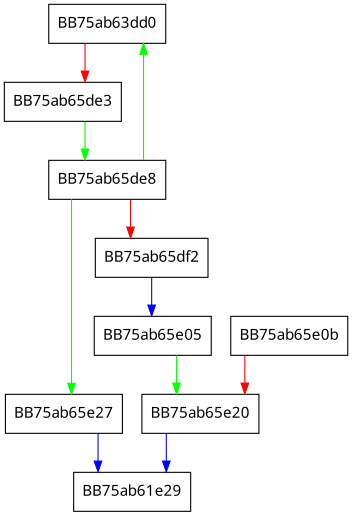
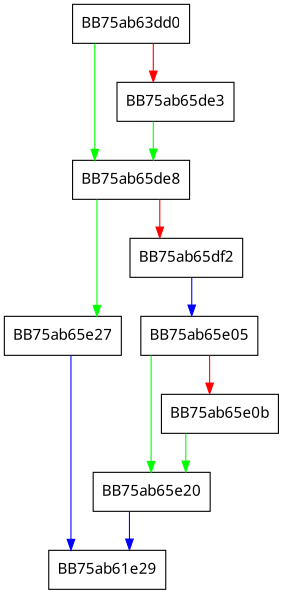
  digraph {
    fontname="Noto Sans"
    splines=ortho
    node [fontname="Noto Sans" shape=box]
    edge [color=green fontname="Noto Sans"]
    n1 [label=BB75ab63dd0]
    BB75ab65de8
    BB75ab65de3
    BB75ab65e27
    BB75ab65df2
    n6 [label=BB75ab61e29]
    BB75ab65e05
    BB75ab65e20
    BB75ab65e0b
-   BB75ab65de8 -> n1
+   n1 -> BB75ab65de8
    n1 -> BB75ab65de3 [color=red]
    BB75ab65de8 -> BB75ab65e27
    BB75ab65de8 -> BB75ab65df2 [color=red]
    BB75ab65de3 -> BB75ab65de8
    BB75ab65e27 -> n6 [color=blue]
    BB75ab65df2 -> BB75ab65e05 [color=blue]
    BB75ab65e05 -> BB75ab65e20
+   BB75ab65e05 -> BB75ab65e0b [color=red]
    BB75ab65e20 -> n6 [color=blue]
-   BB75ab65e0b -> BB75ab65e20 [color=red]
+   BB75ab65e0b -> BB75ab65e20
  }
